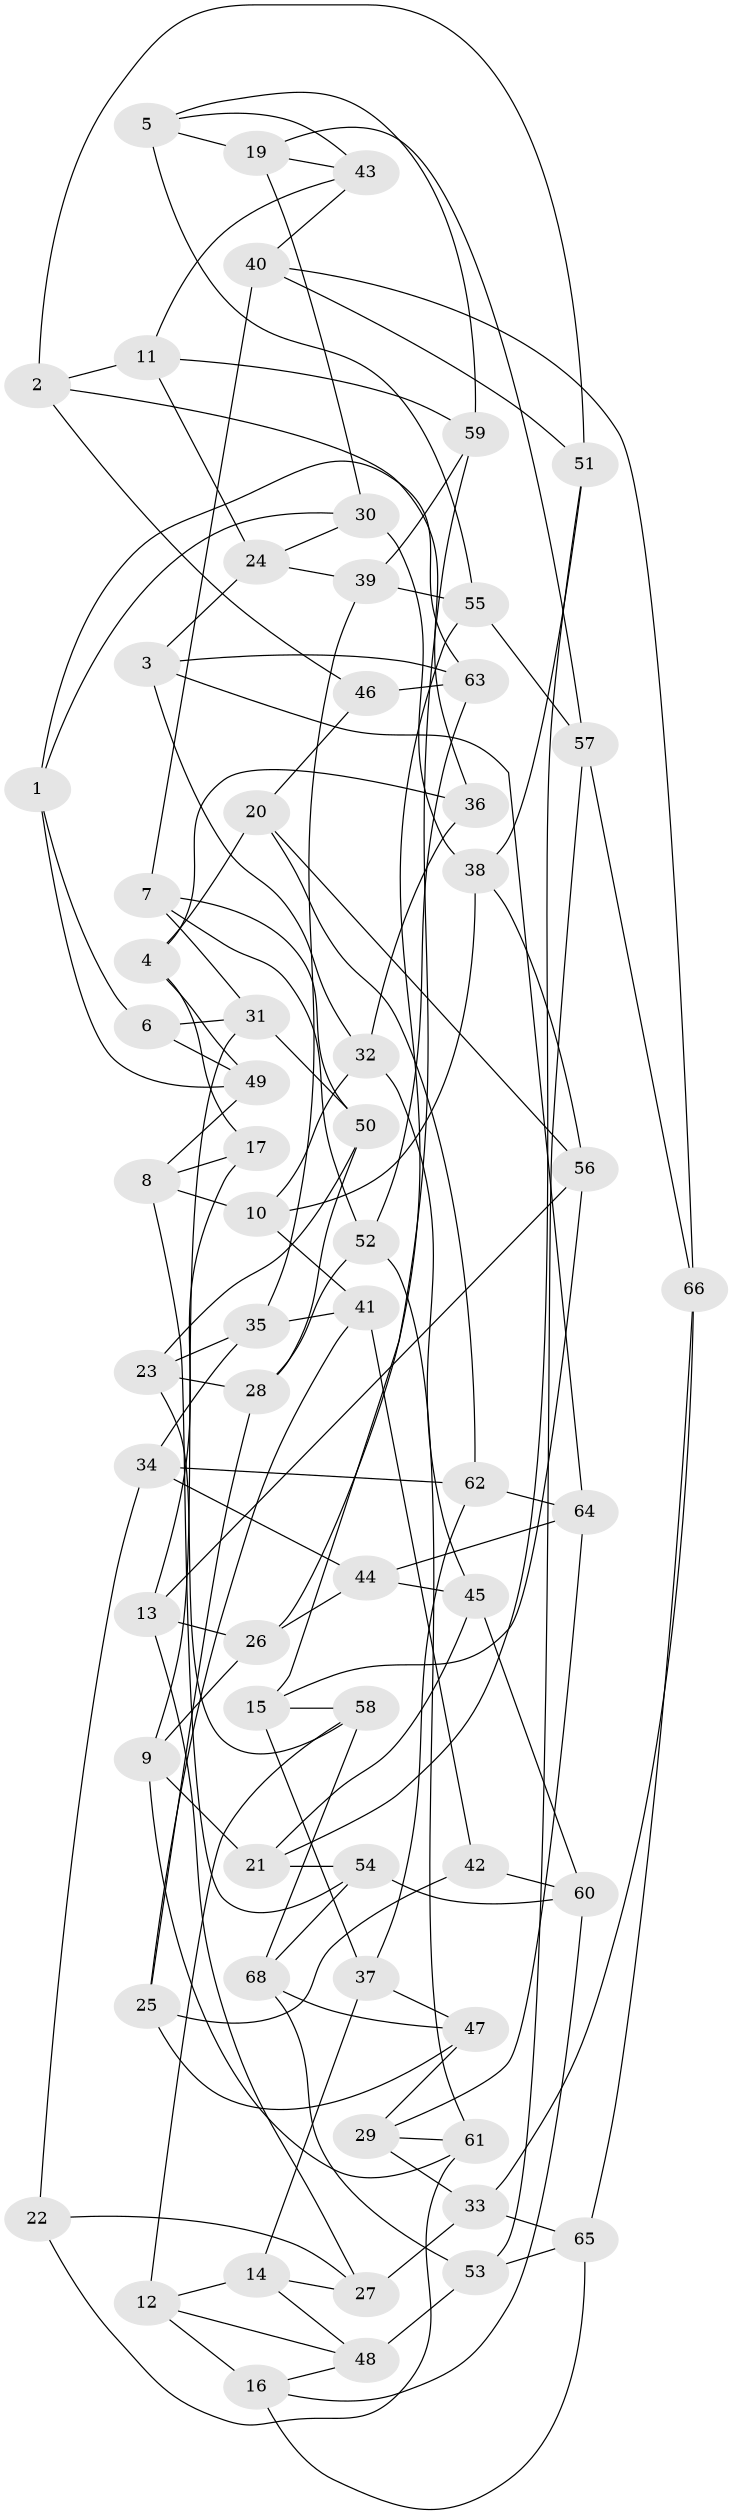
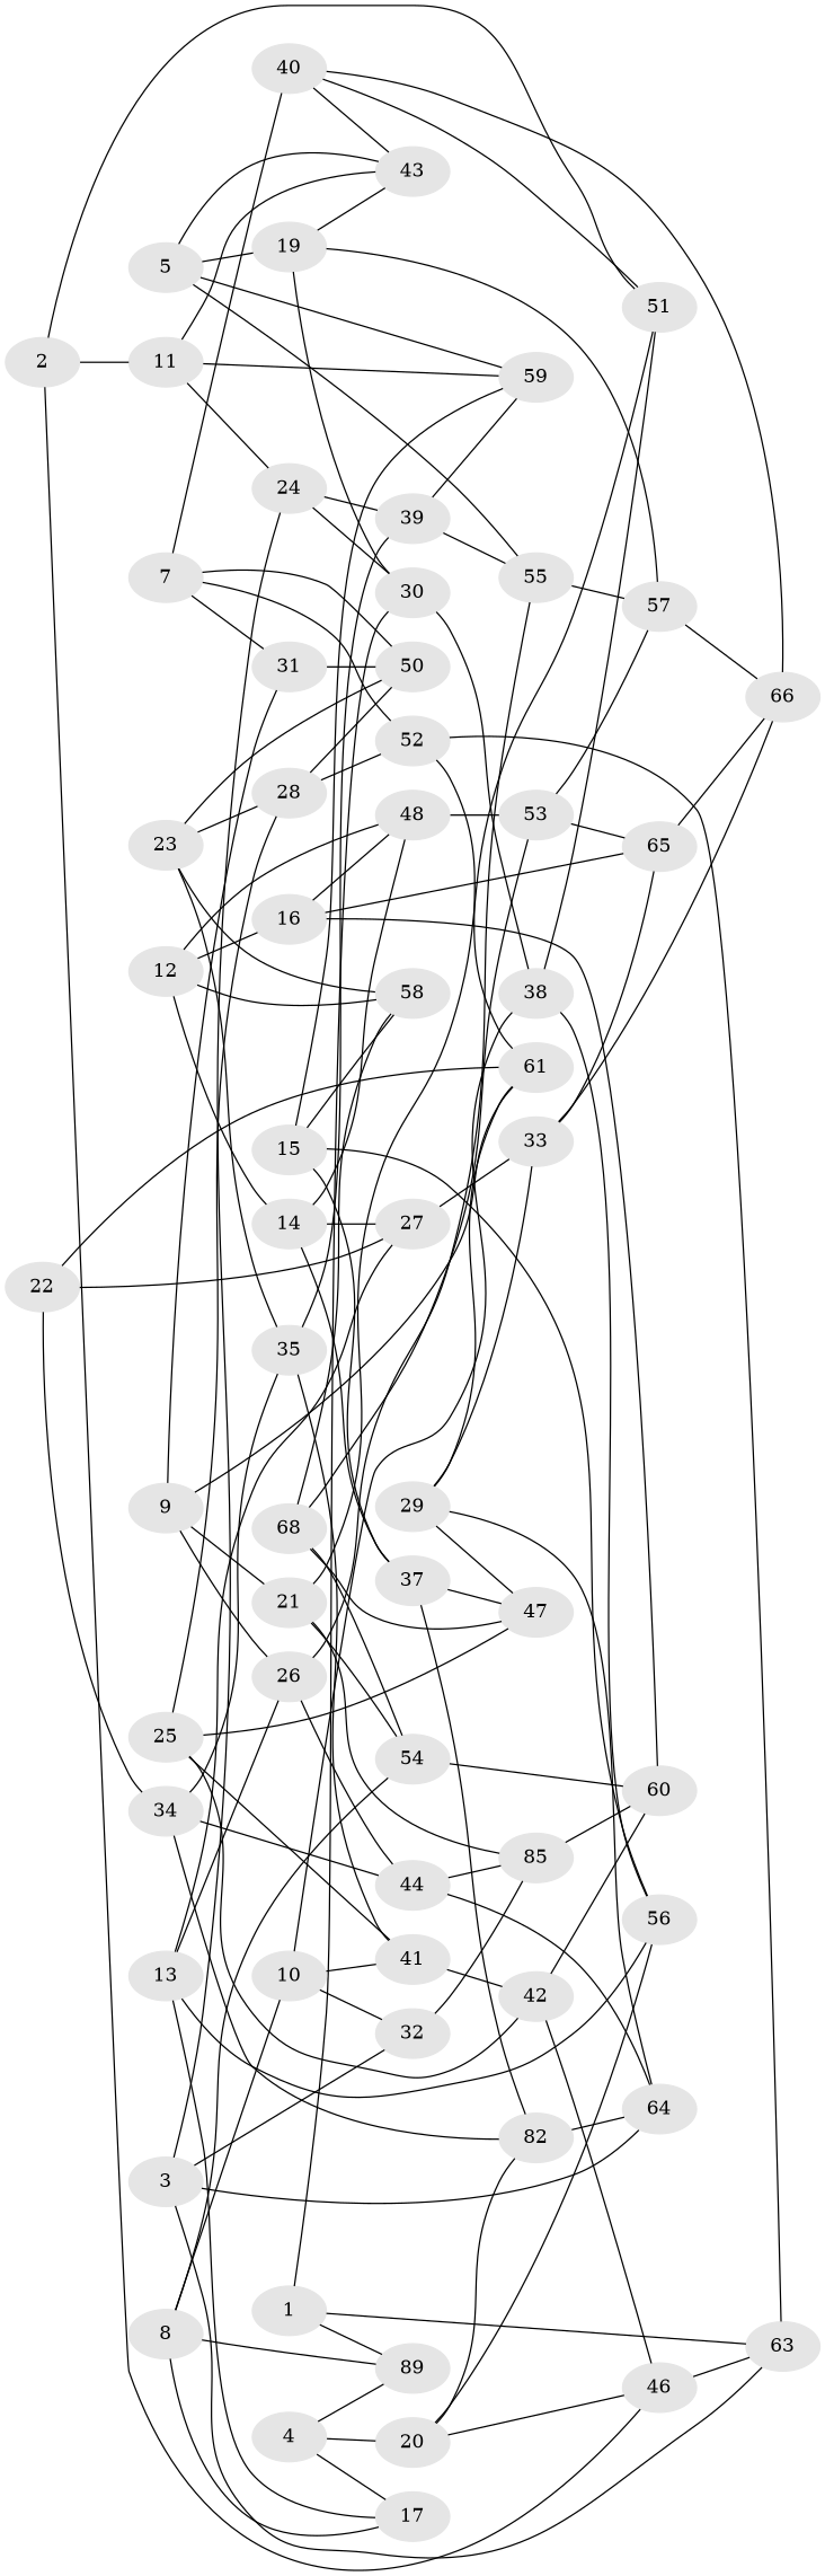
  graph {
    rankdir=LR
    node [color=gray90 style=filled]
    1
-   6
    30
-   49
+   49 [label=89]
    63
    31
    38
    2
    11
-   36
    46
    51
    24
    43
    59
    3
    32
    64
    39
-   45
+   45 [label=85]
    4
    17
    20
    56
-   62
+   62 [label=82]
    5
    19
    55
    57
    22
    61
    27
    34
    50
    7
    40
    52
    66
    8
    10
    54
    41
    60
    9
    21
    26
    44
    42
    12
    14
    16
    48
    58
    37
    65
    53
    13
    33
    47
    15
    n61 [label=68]
    35
    23
    28
    25
    29
-   1 -- 6
    1 -- 30
    1 -- 49
    1 -- 63
-   6 -- 49
-   6 -- 31
    30 -- 38
    31 -- 50
    38 -- 51
    38 -- 56
    2 -- 11
-   2 -- 36
    2 -- 46
    2 -- 51
    11 -- 24
    11 -- 43
    11 -- 59
    46 -- 63
    24 -- 30
    24 -- 39
    3 -- 63
    3 -- 24
    3 -- 32
    3 -- 64
-   32 -- 36
    32 -- 45
    39 -- 59
    39 -- 55
    45 -- 60
    4 -- 49
-   4 -- 36
    4 -- 17
    4 -- 20
    20 -- 46
    20 -- 56
    20 -- 62
    62 -- 64
    5 -- 43
    5 -- 59
    5 -- 19
    5 -- 55
    19 -- 30
    19 -- 43
    19 -- 57
    55 -- 57
    57 -- 66
    22 -- 61
    22 -- 27
    22 -- 34
    27 -- 33
    34 -- 62
    34 -- 44
    34 -- 35
    7 -- 31
    7 -- 50
    7 -- 40
    7 -- 52
    40 -- 51
    40 -- 43
    40 -- 66
    52 -- 63
    52 -- 61
    8 -- 49
    8 -- 17
    8 -- 10
    8 -- 54
    10 -- 38
    10 -- 32
    10 -- 41
    54 -- 60
    41 -- 42
    9 -- 31
    9 -- 61
    9 -- 21
    9 -- 26
    21 -- 51
    21 -- 45
    21 -- 54
    26 -- 55
    26 -- 44
    44 -- 64
    44 -- 45
+   42 -- 46
    42 -- 60
    12 -- 14
    12 -- 16
    12 -- 48
    12 -- 58
    14 -- 27
    14 -- 48
    14 -- 37
    16 -- 60
    16 -- 48
    16 -- 65
    48 -- 53
    37 -- 62
    37 -- 47
    65 -- 66
    53 -- 57
    53 -- 65
    13 -- 17
    13 -- 56
    13 -- 27
    13 -- 26
    33 -- 66
    33 -- 65
    15 -- 59
    15 -- 56
    15 -- 58
    15 -- 37
    n61 -- 54
    n61 -- 58
    n61 -- 53
    n61 -- 47
    35 -- 39
    35 -- 41
    23 -- 50
    23 -- 58
    23 -- 35
    23 -- 28
    28 -- 50
    28 -- 52
    25 -- 41
    25 -- 42
    25 -- 47
    25 -- 28
    29 -- 64
    29 -- 61
    29 -- 33
    29 -- 47
  }
